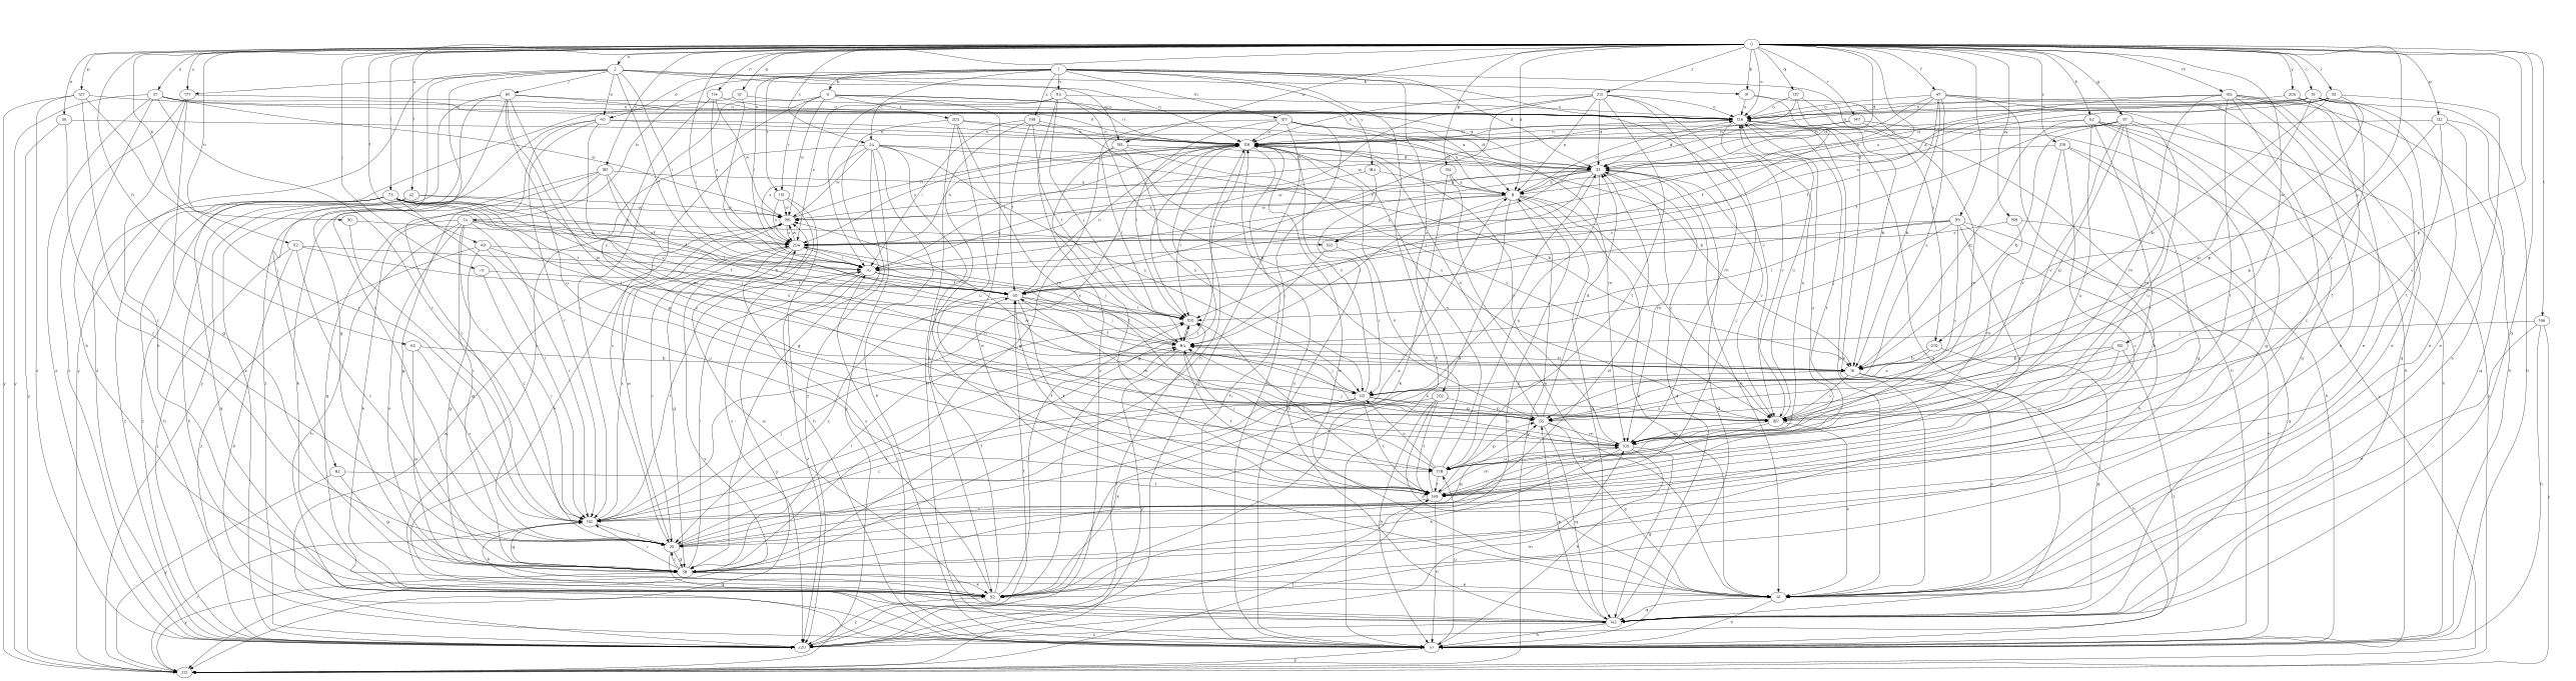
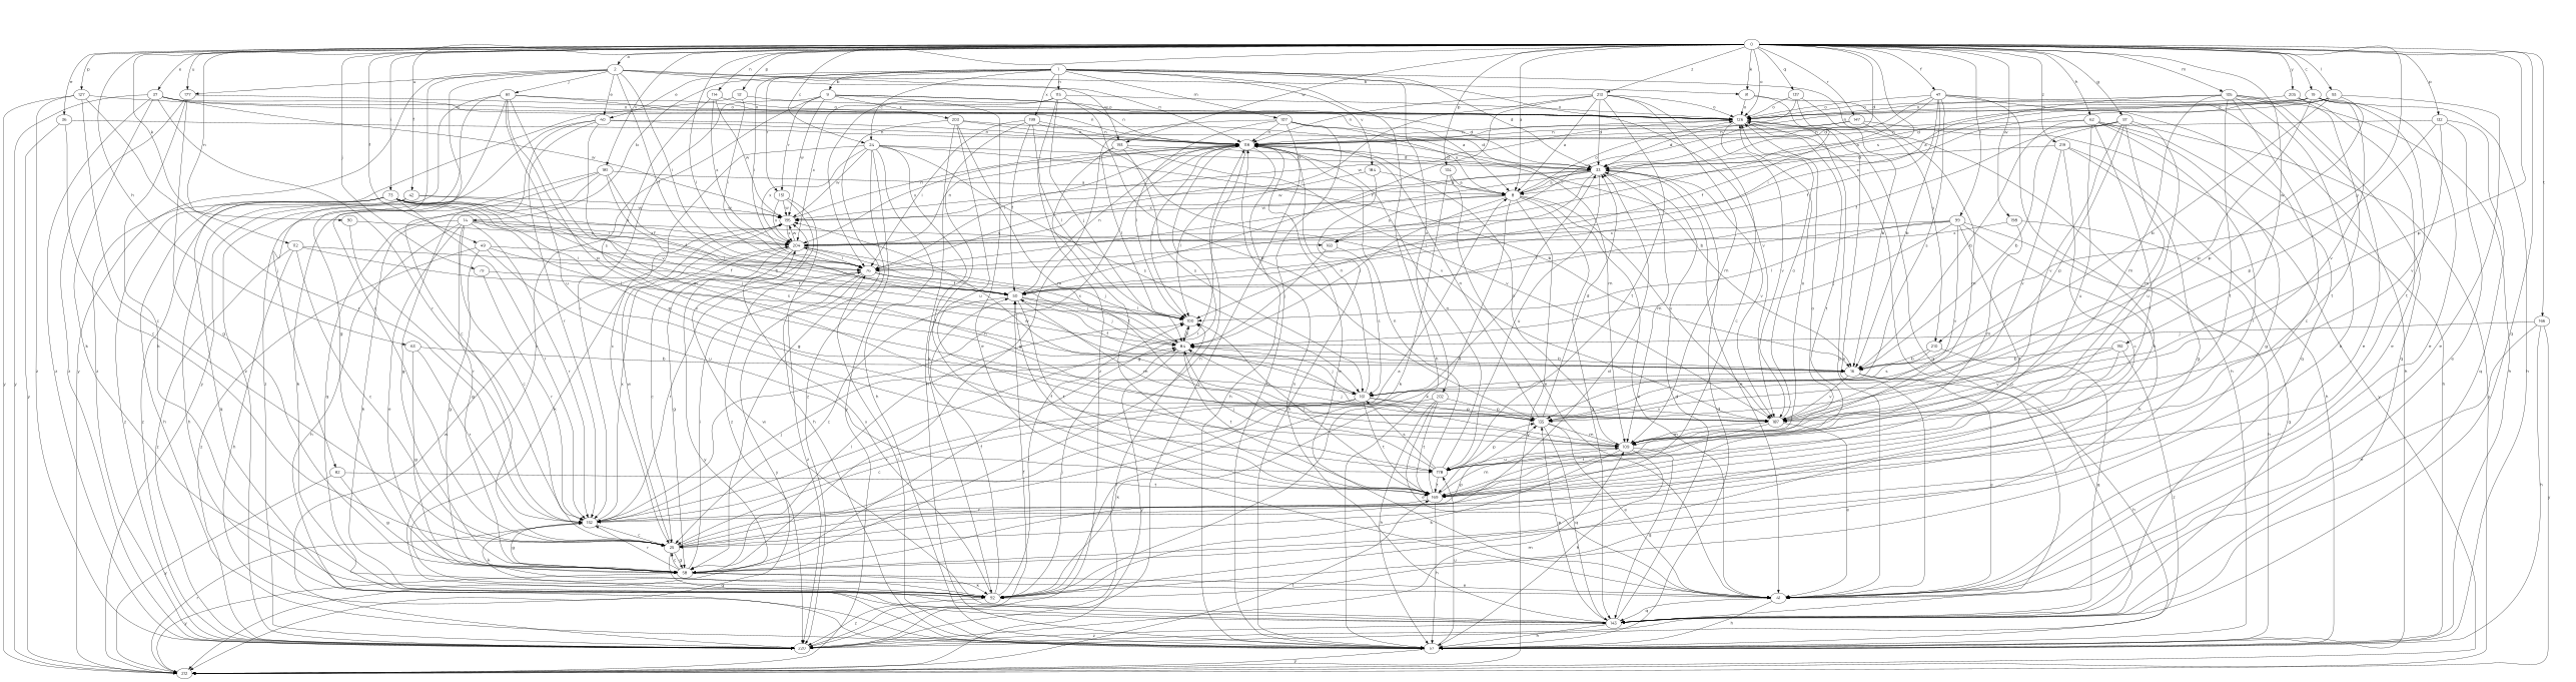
  strict digraph {
    fontname=Montserrat
    node [fontname=Montserrat]
    edge [fontname=Montserrat]
    0
    2
    8
    19
    24
    33
    36
    37
    42
    47
    49
    57
    62
    63
    73
    79
    90
    91
    93
    99
    100
    105
    112
    114
    126
    127
    131
    132
    134
    135
    137
    143
    147
    160
    166
    177
    181
    n38 [label=198]
    192
    193
    205
    210
    213
    219
    40
    76
    25
    50
    81
    82
    118
    212
    187
    41
    84
    92
    195
    67
    169
    204
    16
    161
    220
    109
    178
    152
    58
    1
    9
    14
    107
    115
    151
    184
    199
    202
    203
    0 -> 2 [label=a]
    0 -> 8 [label=a]
    0 -> 19 [label=c]
    0 -> 24 [label=c]
    0 -> 33 [label=d]
    0 -> 36 [label=e]
    0 -> 37 [label=e]
    0 -> 42 [label=f]
    0 -> 47 [label=f]
    0 -> 49 [label=f]
    0 -> 57 [label=g]
    0 -> 62 [label=h]
    0 -> 63 [label=h]
    0 -> 73 [label=i]
    0 -> 79 [label=j]
    0 -> 90 [label=k]
    0 -> 91 [label=k]
    0 -> 93 [label=l]
    0 -> 99 [label=l]
    0 -> 100 [label=l]
    0 -> 105 [label=m]
    0 -> 112 [label=n]
    0 -> 114 [label=n]
    0 -> 126 [label=o]
    0 -> 127 [label=p]
    0 -> 131 [label=p]
    0 -> 132 [label=p]
    0 -> 134 [label=p]
    0 -> 135 [label=p]
    0 -> 137 [label=q]
    0 -> 143 [label=q]
    0 -> 147 [label=r]
    0 -> 160 [label=s]
    0 -> 166 [label=t]
    0 -> 177 [label=u]
    0 -> 181 [label=v]
    0 -> n38 [label=w]
    0 -> 192 [label=w]
    0 -> 193 [label=w]
    0 -> 205 [label=y]
    0 -> 210 [label=y]
    0 -> 213 [label=z]
    0 -> 219 [label=z]
    2 -> 91 [label=k]
    2 -> 177 [label=u]
    2 -> 193 [label=w]
    2 -> 40 [label=e]
    2 -> 76 [label=i]
    2 -> 25 [label=c]
    2 -> 50 [label=f]
    2 -> 81 [label=j]
    2 -> 82 [label=j]
    2 -> 118 [label=n]
    2 -> 212 [label=y]
    8 -> 126 [label=o]
    8 -> 143 [label=q]
    8 -> 160 [label=s]
    8 -> 212 [label=y]
    8 -> 187 [label=v]
    8 -> 41 [label=e]
    8 -> 84 [label=j]
    8 -> 92 [label=k]
    8 -> 195 [label=w]
    19 -> 33 [label=d]
    19 -> 126 [label=o]
    19 -> 135 [label=p]
    19 -> 118 [label=n]
    19 -> 187 [label=v]
    19 -> 41 [label=e]
    19 -> 67 [label=h]
    19 -> 169 [label=t]
    24 -> 33 [label=d]
    24 -> 25 [label=c]
    24 -> 212 [label=y]
    24 -> 195 [label=w]
    24 -> 67 [label=h]
    24 -> 169 [label=t]
    24 -> 204 [label=x]
    24 -> 16 [label=b]
    24 -> 161 [label=s]
    24 -> 220 [label=z]
    33 -> 8 [label=a]
    33 -> 100 [label=l]
    33 -> 76 [label=i]
    33 -> 187 [label=v]
    33 -> 41 [label=e]
    33 -> 195 [label=w]
    33 -> 204 [label=x]
    33 -> 109 [label=m]
    33 -> 178 [label=u]
    36 -> 25 [label=c]
    36 -> 118 [label=n]
    36 -> 212 [label=y]
    37 -> 126 [label=o]
    37 -> 118 [label=n]
    37 -> 212 [label=y]
    37 -> 92 [label=k]
    37 -> 195 [label=w]
    37 -> 220 [label=z]
    37 -> 152 [label=r]
    42 -> 195 [label=w]
    42 -> 67 [label=h]
    42 -> 161 [label=s]
    42 -> 220 [label=z]
    47 -> 8 [label=a]
    47 -> 33 [label=d]
    47 -> 126 [label=o]
    47 -> 143 [label=q]
    47 -> 50 [label=f]
    47 -> 92 [label=k]
    47 -> 67 [label=h]
    47 -> 16 [label=b]
    47 -> 161 [label=s]
    49 -> 76 [label=i]
    49 -> 50 [label=f]
    49 -> 220 [label=z]
    49 -> 178 [label=u]
    49 -> 58 [label=g]
    57 -> 135 [label=p]
    57 -> 50 [label=f]
    57 -> 118 [label=n]
    57 -> 212 [label=y]
    57 -> 187 [label=v]
    57 -> 16 [label=b]
    57 -> 109 [label=m]
    57 -> 178 [label=u]
    62 -> 118 [label=n]
    62 -> 67 [label=h]
    62 -> 169 [label=t]
    62 -> 16 [label=b]
    62 -> 178 [label=u]
    62 -> 152 [label=r]
    62 -> 58 [label=g]
    63 -> 16 [label=b]
    63 -> 152 [label=r]
    63 -> 58 [label=g]
    73 -> 135 [label=p]
    73 -> 143 [label=q]
    73 -> 76 [label=i]
    73 -> 50 [label=f]
    73 -> 187 [label=v]
    73 -> 195 [label=w]
    73 -> 67 [label=h]
    73 -> 204 [label=x]
    73 -> 220 [label=z]
    73 -> 152 [label=r]
    79 -> 50 [label=f]
    79 -> 152 [label=r]
    90 -> 204 [label=x]
    90 -> 152 [label=r]
    91 -> 126 [label=o]
    91 -> 143 [label=q]
    91 -> 67 [label=h]
    93 -> 8 [label=a]
    93 -> 126 [label=o]
    93 -> 135 [label=p]
    93 -> 41 [label=e]
    93 -> 204 [label=x]
    93 -> 16 [label=b]
    99 -> 100 [label=l]
    99 -> 50 [label=f]
    99 -> 187 [label=v]
    99 -> 84 [label=j]
    99 -> 92 [label=k]
    99 -> 67 [label=h]
    99 -> 169 [label=t]
    99 -> 204 [label=x]
    100 -> 84 [label=j]
    105 -> 126 [label=o]
    105 -> 143 [label=q]
    105 -> 76 [label=i]
    105 -> 25 [label=c]
    105 -> 41 [label=e]
    105 -> 92 [label=k]
    105 -> 67 [label=h]
    105 -> 169 [label=t]
    105 -> 109 [label=m]
    112 -> 100 [label=l]
    112 -> 76 [label=i]
    112 -> 25 [label=c]
    112 -> 67 [label=h]
    112 -> 220 [label=z]
    114 -> 126 [label=o]
    114 -> 195 [label=w]
    114 -> 204 [label=x]
    114 -> 161 [label=s]
    126 -> 118 [label=n]
    126 -> 187 [label=v]
    126 -> 41 [label=e]
    126 -> 195 [label=w]
    126 -> 169 [label=t]
    127 -> 126 [label=o]
    127 -> 25 [label=c]
    127 -> 212 [label=y]
    127 -> 220 [label=z]
    127 -> 152 [label=r]
    131 -> 126 [label=o]
    131 -> 76 [label=i]
    131 -> 220 [label=z]
    132 -> 135 [label=p]
    132 -> 143 [label=q]
    132 -> 118 [label=n]
    132 -> 187 [label=v]
    132 -> 41 [label=e]
    134 -> 8 [label=a]
    134 -> 41 [label=e]
    134 -> 92 [label=k]
    135 -> 33 [label=d]
    135 -> 143 [label=q]
    135 -> 118 [label=n]
    135 -> 41 [label=e]
    135 -> 109 [label=m]
    137 -> 126 [label=o]
    137 -> 76 [label=i]
    137 -> 50 [label=f]
    137 -> 16 [label=b]
    143 -> 33 [label=d]
    143 -> 135 [label=p]
    143 -> 118 [label=n]
    143 -> 195 [label=w]
    143 -> 67 [label=h]
    143 -> 220 [label=z]
    147 -> 33 [label=d]
    147 -> 118 [label=n]
    147 -> 212 [label=y]
    147 -> 109 [label=m]
    160 -> 84 [label=j]
    160 -> 161 [label=s]
    166 -> 212 [label=y]
    166 -> 41 [label=e]
    166 -> 84 [label=j]
    166 -> 67 [label=h]
    177 -> 126 [label=o]
    177 -> 92 [label=k]
    177 -> 220 [label=z]
    177 -> 58 [label=g]
    181 -> 8 [label=a]
    181 -> 143 [label=q]
    181 -> 50 [label=f]
    181 -> 92 [label=k]
    181 -> 16 [label=b]
    181 -> 58 [label=g]
    n38 -> 143 [label=q]
    n38 -> 204 [label=x]
    n38 -> 109 [label=m]
    192 -> 187 [label=v]
    192 -> 16 [label=b]
    192 -> 220 [label=z]
    192 -> 178 [label=u]
    193 -> 33 [label=d]
    193 -> 100 [label=l]
    193 -> 187 [label=v]
    193 -> 169 [label=t]
    193 -> 161 [label=s]
    205 -> 126 [label=o]
    205 -> 41 [label=e]
    205 -> 169 [label=t]
    210 -> 143 [label=q]
    210 -> 16 [label=b]
    210 -> 161 [label=s]
    213 -> 8 [label=a]
    213 -> 33 [label=d]
    213 -> 126 [label=o]
    213 -> 76 [label=i]
    213 -> 25 [label=c]
    213 -> 50 [label=f]
    213 -> 118 [label=n]
    213 -> 169 [label=t]
    213 -> 109 [label=m]
    219 -> 33 [label=d]
    219 -> 25 [label=c]
    219 -> 187 [label=v]
    219 -> 67 [label=h]
    219 -> 58 [label=g]
    40 -> 33 [label=d]
    40 -> 25 [label=c]
    40 -> 118 [label=n]
    40 -> 220 [label=z]
    40 -> 109 [label=m]
    40 -> 152 [label=r]
    76 -> 50 [label=f]
    76 -> 212 [label=y]
    76 -> 84 [label=j]
    76 -> 220 [label=z]
    76 -> 152 [label=r]
    25 -> 8 [label=a]
    25 -> 33 [label=d]
    25 -> 135 [label=p]
    25 -> 143 [label=q]
    25 -> 195 [label=w]
    25 -> 58 [label=g]
    50 -> 100 [label=l]
    50 -> 25 [label=c]
    50 -> 118 [label=n]
    50 -> 84 [label=j]
    50 -> 169 [label=t]
    50 -> 109 [label=m]
    81 -> 8 [label=a]
    81 -> 126 [label=o]
    81 -> 135 [label=p]
    81 -> 212 [label=y]
    81 -> 187 [label=v]
    81 -> 220 [label=z]
    81 -> 178 [label=u]
    81 -> 58 [label=g]
    82 -> 212 [label=y]
    82 -> 169 [label=t]
    82 -> 58 [label=g]
    118 -> 33 [label=d]
    118 -> 100 [label=l]
    118 -> 76 [label=i]
    118 -> 41 [label=e]
    118 -> 67 [label=h]
    118 -> 204 [label=x]
    118 -> 152 [label=r]
    118 -> 58 [label=g]
    212 -> 169 [label=t]
    212 -> 152 [label=r]
    187 -> 126 [label=o]
    187 -> 41 [label=e]
    187 -> 195 [label=w]
    187 -> 169 [label=t]
    187 -> 109 [label=m]
    41 -> 126 [label=o]
    41 -> 143 [label=q]
    41 -> 67 [label=h]
    84 -> 100 [label=l]
    84 -> 212 [label=y]
    84 -> 169 [label=t]
    84 -> 204 [label=x]
    84 -> 16 [label=b]
    92 -> 100 [label=l]
    92 -> 50 [label=f]
    92 -> 84 [label=j]
    92 -> 204 [label=x]
    92 -> 220 [label=z]
    195 -> 118 [label=n]
    195 -> 92 [label=k]
    195 -> 204 [label=x]
    67 -> 33 [label=d]
    67 -> 76 [label=i]
    67 -> 212 [label=y]
    67 -> 178 [label=u]
    169 -> 100 [label=l]
    169 -> 126 [label=o]
    169 -> 50 [label=f]
    169 -> 118 [label=n]
    169 -> 67 [label=h]
    169 -> 109 [label=m]
    169 -> 152 [label=r]
    204 -> 76 [label=i]
    204 -> 25 [label=c]
    204 -> 118 [label=n]
    204 -> 212 [label=y]
    204 -> 84 [label=j]
    204 -> 195 [label=w]
    204 -> 58 [label=g]
    16 -> 50 [label=f]
    16 -> 187 [label=v]
    16 -> 41 [label=e]
    16 -> 67 [label=h]
    16 -> 161 [label=s]
    161 -> 135 [label=p]
    161 -> 25 [label=c]
    161 -> 118 [label=n]
    161 -> 187 [label=v]
    161 -> 84 [label=j]
    161 -> 169 [label=t]
    161 -> 152 [label=r]
    220 -> 100 [label=l]
-   220 -> 8 [label=o]
+   220 -> 126 [label=o]
    220 -> 50 [label=f]
    220 -> 195 [label=w]
    220 -> 109 [label=m]
    109 -> 126 [label=o]
    109 -> 143 [label=q]
    109 -> 118 [label=n]
    109 -> 84 [label=j]
    109 -> 92 [label=k]
    109 -> 67 [label=h]
    109 -> 178 [label=u]
    178 -> 135 [label=p]
    178 -> 118 [label=n]
    178 -> 84 [label=j]
    178 -> 169 [label=t]
    178 -> 161 [label=s]
    152 -> 25 [label=c]
    152 -> 118 [label=n]
    152 -> 84 [label=j]
    152 -> 92 [label=k]
    152 -> 204 [label=x]
    152 -> 58 [label=g]
    58 -> 33 [label=d]
    58 -> 100 [label=l]
    58 -> 76 [label=i]
    58 -> 25 [label=c]
    58 -> 118 [label=n]
    58 -> 212 [label=y]
    58 -> 41 [label=e]
    58 -> 92 [label=k]
    58 -> 152 [label=r]
    1 -> 24 [label=c]
    1 -> 33 [label=d]
    1 -> 210 [label=y]
    1 -> 40 [label=e]
    1 -> 76 [label=i]
    1 -> 187 [label=v]
    1 -> 67 [label=h]
    1 -> 9 [label=b]
    1 -> 14 [label=b]
    1 -> 107 [label=m]
    1 -> 115 [label=n]
    1 -> 151 [label=r]
    1 -> 184 [label=v]
    1 -> 199 [label=x]
    1 -> 202 [label=x]
    9 -> 33 [label=d]
    9 -> 118 [label=n]
    9 -> 41 [label=e]
    9 -> 92 [label=c]
    9 -> 195 [label=w]
    9 -> 152 [label=r]
    9 -> 151 [label=r]
    9 -> 203 [label=x]
    14 -> 160 [label=s]
    14 -> 25 [label=c]
    14 -> 41 [label=e]
    14 -> 84 [label=j]
    14 -> 92 [label=k]
    14 -> 67 [label=h]
    14 -> 204 [label=x]
    14 -> 152 [label=r]
    14 -> 58 [label=g]
    107 -> 8 [label=a]
    107 -> 100 [label=l]
    107 -> 118 [label=n]
    107 -> 67 [label=h]
    107 -> 220 [label=z]
    107 -> 109 [label=m]
    107 -> 58 [label=g]
    115 -> 126 [label=o]
    115 -> 135 [label=p]
    115 -> 76 [label=i]
    115 -> 84 [label=j]
    115 -> 204 [label=x]
    115 -> 220 [label=z]
    151 -> 195 [label=w]
    151 -> 67 [label=h]
    151 -> 204 [label=x]
    151 -> 220 [label=z]
    184 -> 8 [label=a]
    184 -> 100 [label=l]
    184 -> 67 [label=h]
    199 -> 100 [label=l]
    199 -> 76 [label=i]
    199 -> 50 [label=f]
    199 -> 118 [label=n]
    199 -> 187 [label=v]
    199 -> 92 [label=k]
    202 -> 135 [label=p]
    202 -> 41 [label=e]
    202 -> 92 [label=k]
    202 -> 67 [label=h]
    202 -> 169 [label=t]
    203 -> 118 [label=n]
    203 -> 67 [label=h]
    203 -> 16 [label=b]
    203 -> 109 [label=m]
    203 -> 178 [label=u]
    203 -> 58 [label=g]
  }
